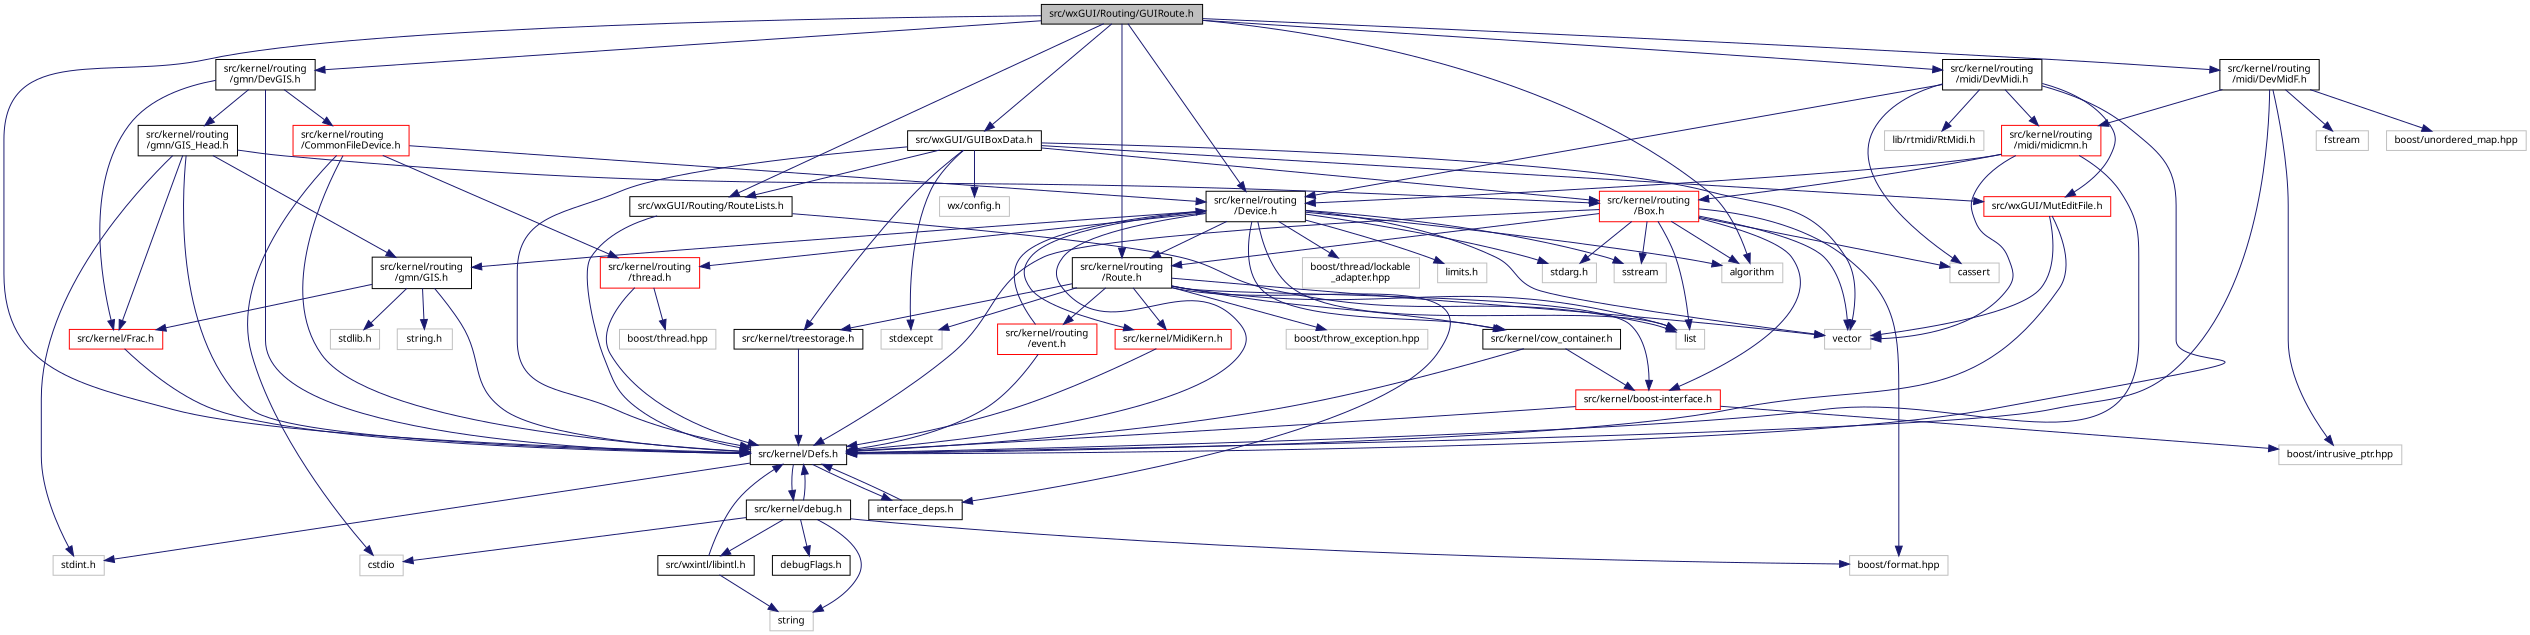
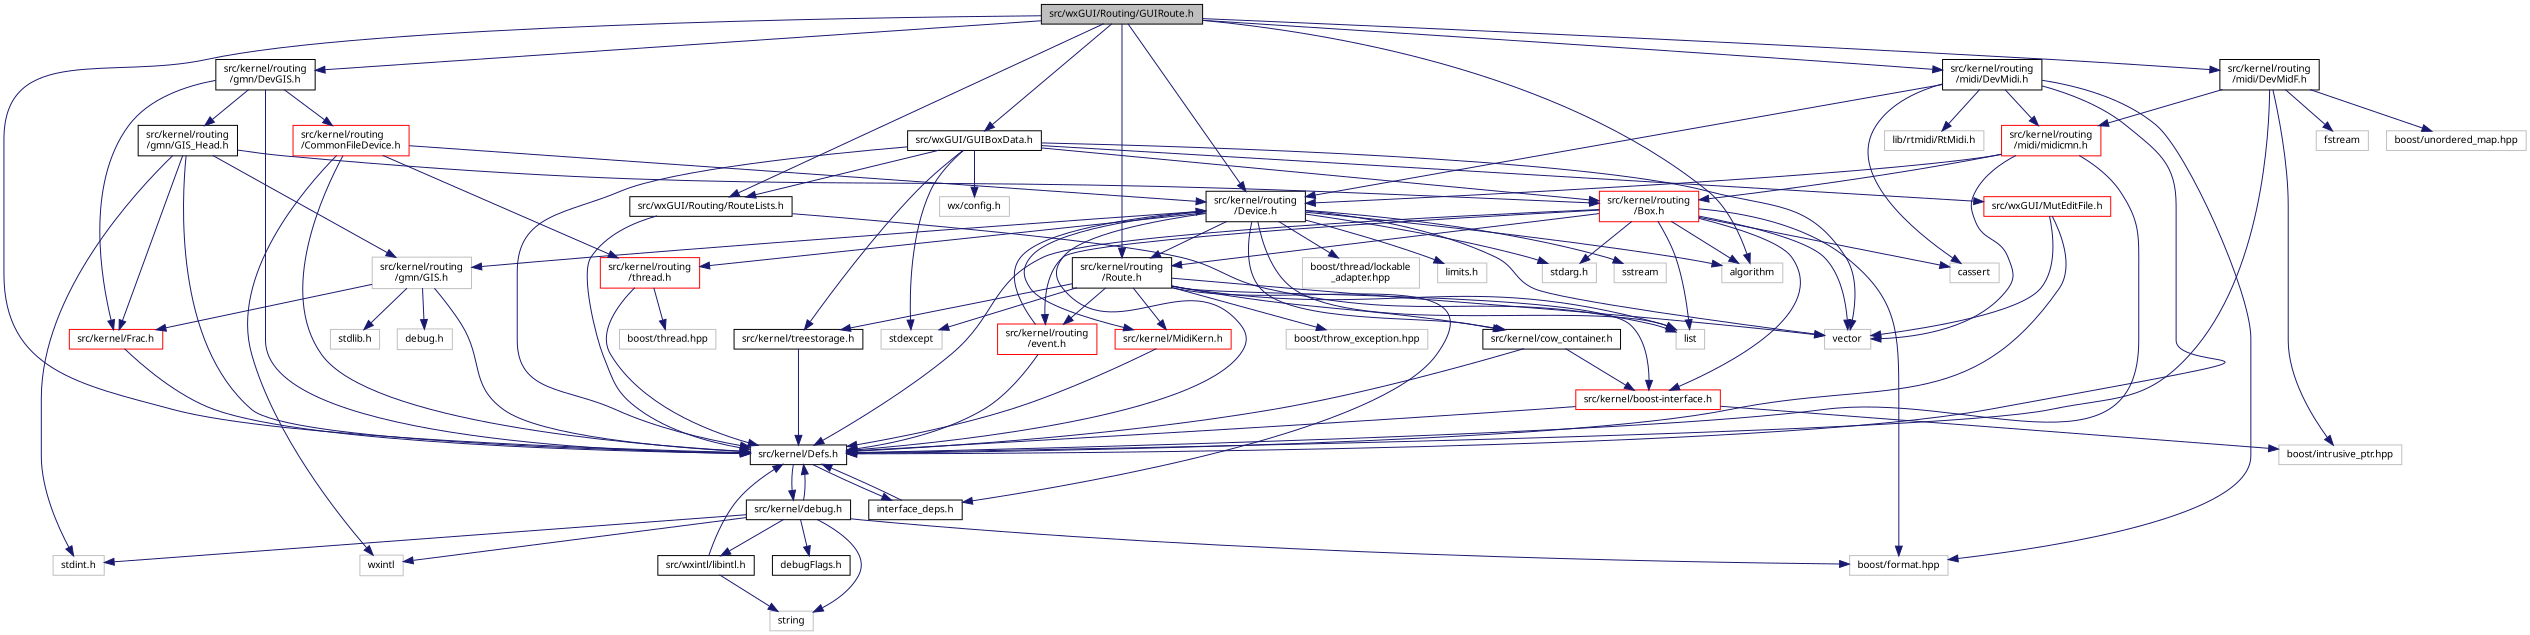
  digraph {
    node [color=grey75 fillcolor=white fontname=Sans fontsize=10 shape=record style=filled]
    edge [color=midnightblue fontname=Sans fontsize=10 labelfontname=Sans labelfontsize=10 style=solid]
    n1 [color=black fillcolor=grey75 fontcolor=black height=0.2 label="src/wxGUI/Routing/GUIRoute.h" width=0.4]
    n2 [color=black height=0.2 label="src/kernel/Defs.h" width=0.4]
    n3 [color=black height=0.2 label="src/kernel/routing\l/Device.h" width=0.4]
    n4 [color=black height=0.2 label="src/kernel/routing\l/Route.h" width=0.4]
    n5 [height=0.2 label=algorithm width=0.4]
    n6 [color=black height=0.2 label="src/kernel/routing\l/midi/DevMidi.h" width=0.4]
    n7 [color=black height=0.2 label="src/kernel/routing\l/midi/DevMidF.h" width=0.4]
    n8 [color=black height=0.2 label="src/kernel/routing\l/gmn/DevGIS.h" width=0.4]
    n9 [color=black height=0.2 label="src/wxGUI/GUIBoxData.h" width=0.4]
    n10 [color=black height=0.2 label="src/wxGUI/Routing/RouteLists.h" width=0.4]
    n11 [color=black height=0.2 label="interface_deps.h" width=0.4]
    n12 [color=black height=0.2 label="src/kernel/debug.h" width=0.4]
    n13 [color=black height=0.2 label="src/kernel/cow_container.h" width=0.4]
-   n14 [color=black height=0.2 label="src/kernel/routing\l/gmn/GIS.h" width=0.4]
+   n14 [height=0.2 label="src/kernel/routing\l/gmn/GIS.h" width=0.4]
    n15 [color=red height=0.2 label="src/kernel/MidiKern.h" width=0.4]
    n16 [height=0.2 label=list width=0.4]
    n17 [height=0.2 label=vector width=0.4]
    n18 [color=red height=0.2 label="src/kernel/routing\l/thread.h" width=0.4]
    n19 [height=0.2 label="boost/thread/lockable\l_adapter.hpp" width=0.4]
    n20 [height=0.2 label="limits.h" width=0.4]
    n21 [height=0.2 label=sstream width=0.4]
    n22 [height=0.2 label="stdarg.h" width=0.4]
    n23 [color=red height=0.2 label="src/kernel/boost-interface.h" width=0.4]
    n24 [color=black height=0.2 label="src/kernel/treestorage.h" width=0.4]
    n25 [height=0.2 label=stdexcept width=0.4]
    n26 [height=0.2 label="boost/throw_exception.hpp" width=0.4]
    n27 [color=red height=0.2 label="src/kernel/routing\l/event.h" width=0.4]
    n28 [height=0.2 label="boost/format.hpp" width=0.4]
    n29 [color=red height=0.2 label="src/kernel/routing\l/midi/midicmn.h" width=0.4]
    n30 [height=0.2 label=cassert width=0.4]
    n31 [height=0.2 label="lib/rtmidi/RtMidi.h" width=0.4]
    n32 [height=0.2 label="boost/intrusive_ptr.hpp" width=0.4]
    n33 [height=0.2 label=fstream width=0.4]
    n34 [height=0.2 label="boost/unordered_map.hpp" width=0.4]
    n35 [color=red height=0.2 label="src/kernel/Frac.h" width=0.4]
    n36 [color=red height=0.2 label="src/kernel/routing\l/CommonFileDevice.h" width=0.4]
    n37 [color=black height=0.2 label="src/kernel/routing\l/gmn/GIS_Head.h" width=0.4]
    n38 [color=red height=0.2 label="src/kernel/routing\l/Box.h" width=0.4]
    n39 [color=red height=0.2 label="src/wxGUI/MutEditFile.h" width=0.4]
    n40 [height=0.2 label="wx/config.h" width=0.4]
    n41 [color=black height=0.2 label="src/wxintl/libintl.h" width=0.4]
    n42 [height=0.2 label=string width=0.4]
-   n43 [height=0.2 label=cstdio width=0.4]
+   n43 [height=0.2 label=wxintl width=0.4]
    n44 [height=0.2 label="stdint.h" width=0.4]
    n45 [color=black height=0.2 label="debugFlags.h" width=0.4]
-   n46 [height=0.2 label="string.h" width=0.4]
+   n46 [height=0.2 label="debug.h" width=0.4]
    n47 [height=0.2 label="stdlib.h" width=0.4]
    n48 [height=0.2 label="boost/thread.hpp" width=0.4]
    n1 -> n2
    n1 -> n3
    n1 -> n4
    n1 -> n5
    n1 -> n6
    n1 -> n7
    n1 -> n8
    n1 -> n9
    n1 -> n10
    n2 -> n11
    n2 -> n12
    n3 -> n2
    n3 -> n4
    n3 -> n5
    n3 -> n13
    n3 -> n14
    n3 -> n15
    n3 -> n16
    n3 -> n17
    n3 -> n18
    n3 -> n19
    n3 -> n20
    n3 -> n21
    n3 -> n22
    n4 -> n11
    n4 -> n13
    n4 -> n15
    n4 -> n16
    n4 -> n17
    n4 -> n23
    n4 -> n24
    n4 -> n25
    n4 -> n26
    n4 -> n27
    n6 -> n2
    n6 -> n3
-   n6 -> n39
+   n6 -> n28
    n6 -> n29
    n6 -> n30
    n6 -> n31
    n7 -> n2
    n7 -> n29
    n7 -> n32
    n7 -> n33
    n7 -> n34
    n8 -> n2
    n8 -> n35
    n8 -> n36
    n8 -> n37
    n9 -> n2
    n9 -> n10
    n9 -> n17
    n9 -> n24
    n9 -> n25
    n9 -> n38
    n9 -> n39
    n9 -> n40
    n10 -> n2
    n10 -> n16
    n11 -> n2
    n12 -> n2
    n12 -> n28
    n12 -> n41
    n12 -> n42
    n12 -> n43
-   n2 -> n44
+   n12 -> n44
    n12 -> n45
    n13 -> n2
    n13 -> n23
    n14 -> n2
    n14 -> n35
    n14 -> n46
    n14 -> n47
    n15 -> n2
    n18 -> n2
    n18 -> n48
    n23 -> n2
    n23 -> n32
    n24 -> n2
    n27 -> n2
    n27 -> n3
    n29 -> n2
    n29 -> n3
    n29 -> n17
    n29 -> n38
    n35 -> n2
    n36 -> n2
    n36 -> n3
    n36 -> n18
    n36 -> n43
    n37 -> n2
    n37 -> n14
    n37 -> n35
    n37 -> n38
    n37 -> n44
    n38 -> n2
    n38 -> n4
    n38 -> n5
    n38 -> n16
    n38 -> n17
-   n38 -> n21
+   n38 -> n27
    n38 -> n22
    n38 -> n23
    n38 -> n28
    n38 -> n30
    n39 -> n2
    n39 -> n17
    n41 -> n2
    n41 -> n42
  }
